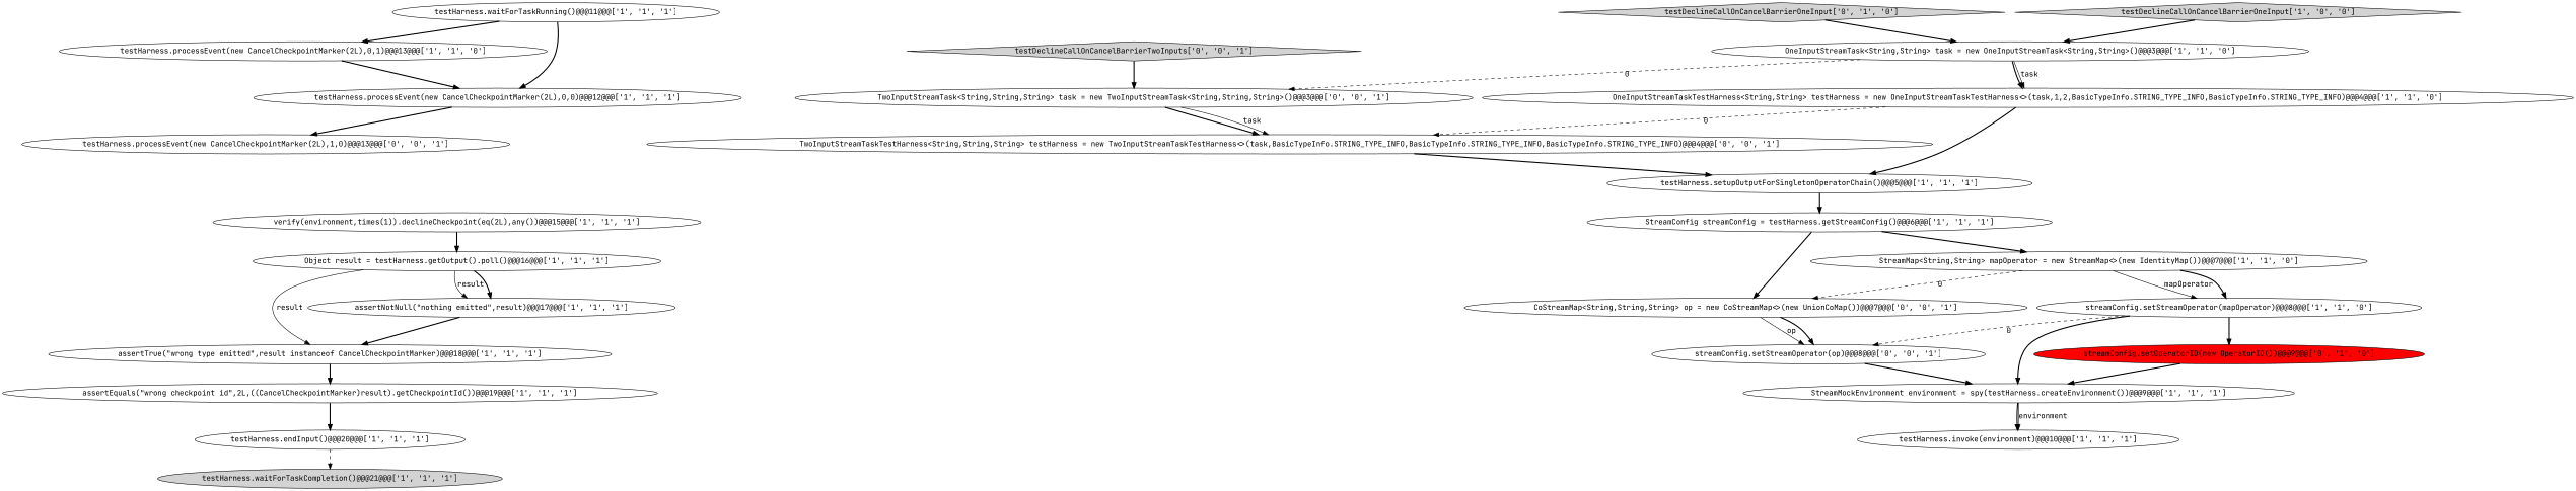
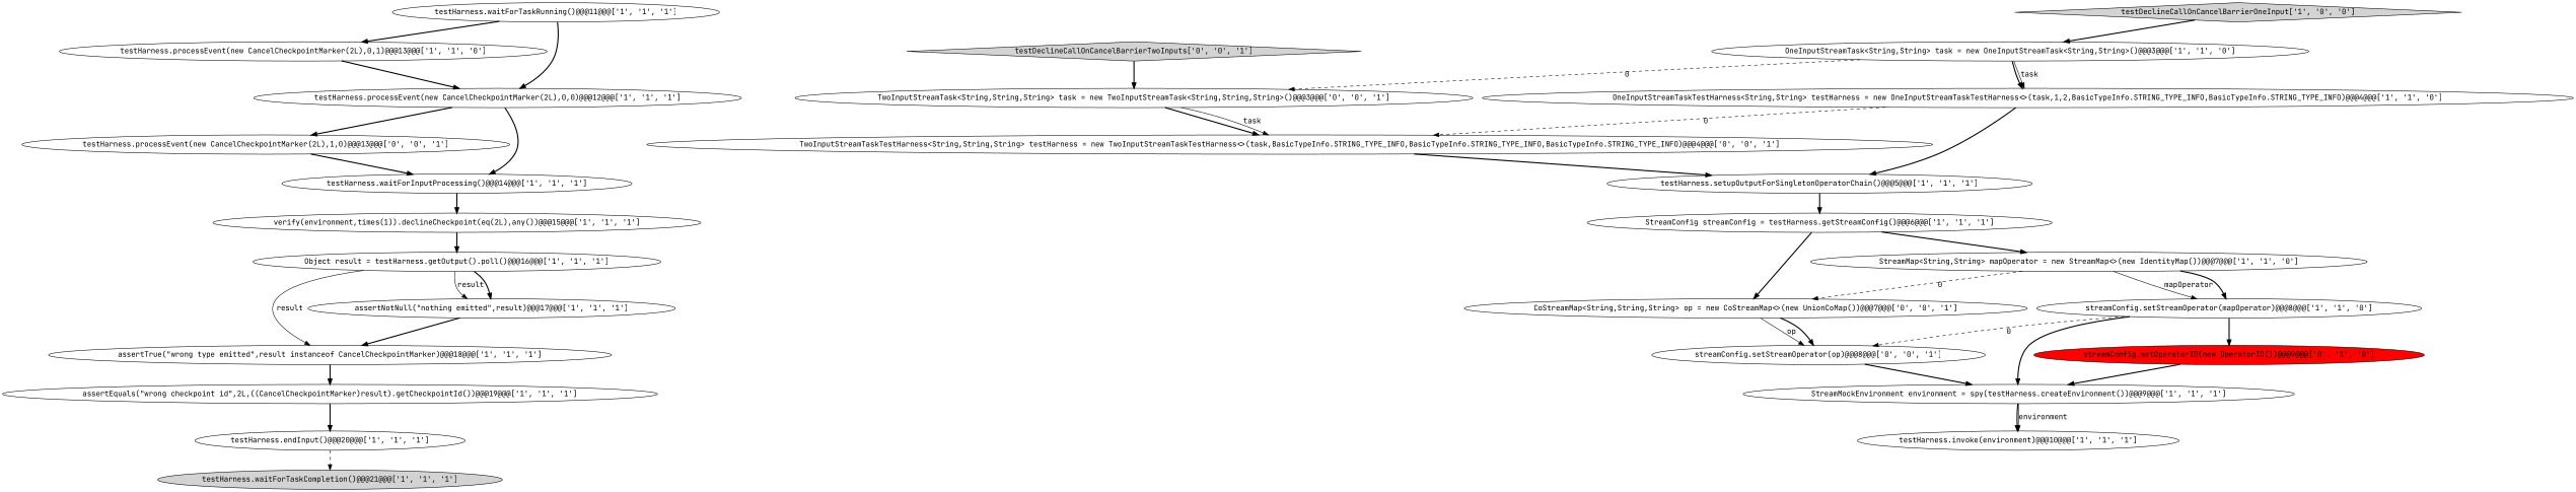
  digraph {
    fontname="JetBrains Mono"
    node [fillcolor=white fontname="JetBrains Mono" shape=ellipse style=filled]
    edge [fontname="JetBrains Mono" style=bold]
    n1 [fillcolor=lightgray label="testHarness.waitForTaskCompletion()@@@21@@@['1', '1', '1']"]
    n2 [label="testHarness.endInput()@@@20@@@['1', '1', '1']"]
    n3 [label="OneInputStreamTask<String,String> task = new OneInputStreamTask<String,String>()@@@3@@@['1', '1', '0']"]
    n4 [label="OneInputStreamTaskTestHarness<String,String> testHarness = new OneInputStreamTaskTestHarness<>(task,1,2,BasicTypeInfo.STRING_TYPE_INFO,BasicTypeInfo.STRING_TYPE_INFO)@@@4@@@['1', '1', '0']"]
    n5 [label="TwoInputStreamTask<String,String,String> task = new TwoInputStreamTask<String,String,String>()@@@3@@@['0', '0', '1']"]
    n6 [label="TwoInputStreamTaskTestHarness<String,String,String> testHarness = new TwoInputStreamTaskTestHarness<>(task,BasicTypeInfo.STRING_TYPE_INFO,BasicTypeInfo.STRING_TYPE_INFO,BasicTypeInfo.STRING_TYPE_INFO)@@@4@@@['0', '0', '1']"]
    n7 [label="testHarness.setupOutputForSingletonOperatorChain()@@@5@@@['1', '1', '1']"]
    n8 [label="streamConfig.setStreamOperator(mapOperator)@@@8@@@['1', '1', '0']"]
    n9 [label="streamConfig.setStreamOperator(op)@@@8@@@['0', '0', '1']"]
    n10 [label="StreamMockEnvironment environment = spy(testHarness.createEnvironment())@@@9@@@['1', '1', '1']"]
    n11 [fillcolor=red label="streamConfig.setOperatorID(new OperatorID())@@@9@@@['0', '1', '0']"]
    n12 [label="testHarness.invoke(environment)@@@10@@@['1', '1', '1']"]
    n13 [label="testHarness.processEvent(new CancelCheckpointMarker(2L),0,1)@@@13@@@['1', '1', '0']"]
    n14 [label="testHarness.processEvent(new CancelCheckpointMarker(2L),0,0)@@@12@@@['1', '1', '1']"]
    n15 [label="testHarness.processEvent(new CancelCheckpointMarker(2L),1,0)@@@13@@@['0', '0', '1']"]
+   n16 [label="testHarness.waitForInputProcessing()@@@14@@@['1', '1', '1']"]
    n17 [label="assertTrue(\"wrong type emitted\",result instanceof CancelCheckpointMarker)@@@18@@@['1', '1', '1']"]
    n18 [label="assertEquals(\"wrong checkpoint id\",2L,((CancelCheckpointMarker)result).getCheckpointId())@@@19@@@['1', '1', '1']"]
    n19 [label="verify(environment,times(1)).declineCheckpoint(eq(2L),any())@@@15@@@['1', '1', '1']"]
    n20 [label="Object result = testHarness.getOutput().poll()@@@16@@@['1', '1', '1']"]
    n21 [label="assertNotNull(\"nothing emitted\",result)@@@17@@@['1', '1', '1']"]
    n22 [label="CoStreamMap<String,String,String> op = new CoStreamMap<>(new UnionCoMap())@@@7@@@['0', '0', '1']"]
    n23 [label="StreamConfig streamConfig = testHarness.getStreamConfig()@@@6@@@['1', '1', '1']"]
    n24 [label="testHarness.waitForTaskRunning()@@@11@@@['1', '1', '1']"]
    n25 [label="StreamMap<String,String> mapOperator = new StreamMap<>(new IdentityMap())@@@7@@@['1', '1', '0']"]
-   n26 [fillcolor=lightgray label="testDeclineCallOnCancelBarrierOneInput['0', '1', '0']" shape=diamond]
    n27 [fillcolor=lightgray label="testDeclineCallOnCancelBarrierOneInput['1', '0', '0']" shape=diamond]
    n28 [fillcolor=lightgray label="testDeclineCallOnCancelBarrierTwoInputs['0', '0', '1']" shape=diamond]
    n2 -> n1 [style=dashed]
    n3 -> n4
    n3 -> n4 [label=task style=solid]
    n3 -> n5 [label=0 style=dashed]
    n4 -> n6 [label=0 style=dashed]
    n4 -> n7
    n5 -> n6
    n5 -> n6 [label=task style=solid]
    n6 -> n7
    n7 -> n23
    n8 -> n9 [label=0 style=dashed]
    n8 -> n10
    n8 -> n11
    n9 -> n10
    n10 -> n12
    n10 -> n12 [label=environment style=solid]
    n11 -> n10
    n13 -> n14
    n14 -> n15
+   n14 -> n16
+   n15 -> n16
+   n16 -> n19
    n17 -> n18
    n18 -> n2
    n19 -> n20
    n20 -> n17 [label=result style=solid]
    n20 -> n21 [label=result style=solid]
    n20 -> n21
    n21 -> n17
    n22 -> n9 [label=op style=solid]
    n22 -> n9
    n23 -> n22
    n23 -> n25
    n24 -> n13
    n24 -> n14
    n25 -> n8 [label=mapOperator style=solid]
    n25 -> n8
    n25 -> n22 [label=0 style=dashed]
-   n26 -> n3
    n27 -> n3
    n28 -> n5
  }
